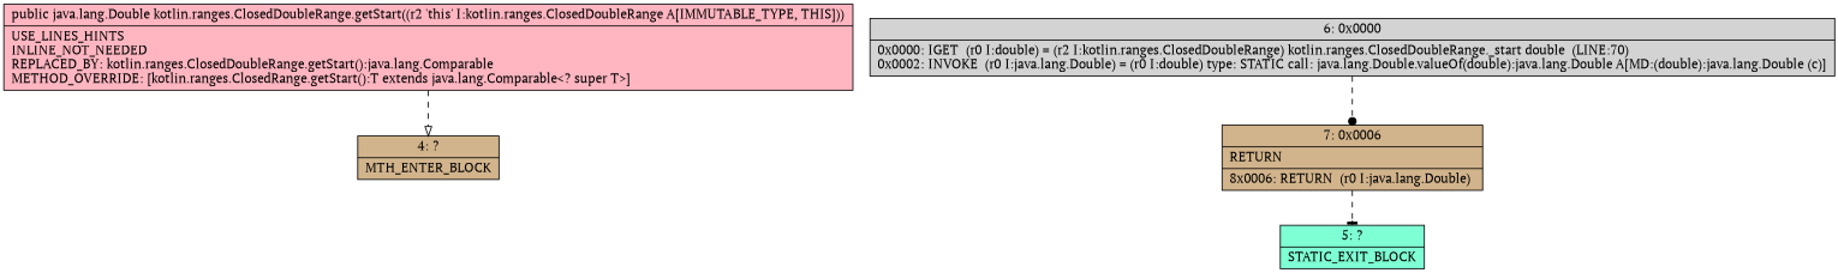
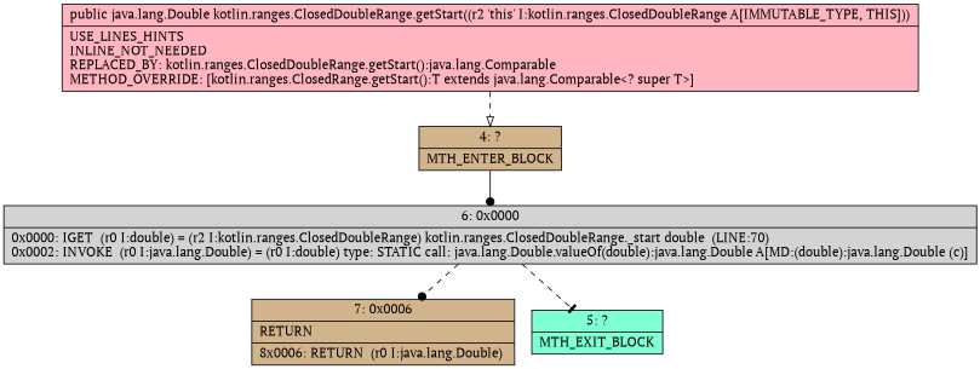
  digraph {
    fontname="PT Serif"
    node [fillcolor=tan fontname="PT Serif" shape=record style=filled]
    edge [arrowhead=dot fontname="PT Serif" style=dashed]
    n1 [label="{4\:\ ?|MTH_ENTER_BLOCK\l}"]
    n2 [fillcolor=lightgrey label="{6\:\ 0x0000|0x0000: IGET  (r0 I:double) = (r2 I:kotlin.ranges.ClosedDoubleRange) kotlin.ranges.ClosedDoubleRange._start double  (LINE:70)\l0x0002: INVOKE  (r0 I:java.lang.Double) = (r0 I:double) type: STATIC call: java.lang.Double.valueOf(double):java.lang.Double A[MD:(double):java.lang.Double (c)]\l}"]
    n3 [label="{7\:\ 0x0006|RETURN\l|8x0006: RETURN  (r0 I:java.lang.Double) \l}"]
-   n4 [fillcolor=aquamarine label="{5\:\ ?|STATIC_EXIT_BLOCK\l}"]
+   n4 [fillcolor=aquamarine label="{5\:\ ?|MTH_EXIT_BLOCK\l}"]
    n5 [fillcolor=lightpink label="{public java.lang.Double kotlin.ranges.ClosedDoubleRange.getStart((r2 'this' I:kotlin.ranges.ClosedDoubleRange A[IMMUTABLE_TYPE, THIS]))  | USE_LINES_HINTS\lINLINE_NOT_NEEDED\lREPLACED_BY: kotlin.ranges.ClosedDoubleRange.getStart():java.lang.Comparable\lMETHOD_OVERRIDE: [kotlin.ranges.ClosedRange.getStart():T extends java.lang.Comparable\<? super T\>]\l}"]
+   n1 -> n2 [style=solid]
    n2 -> n3
-   n3 -> n4 [arrowhead=tee]
+   n2 -> n4 [arrowhead=tee]
    n5 -> n1 [arrowhead=onormal]
  }
